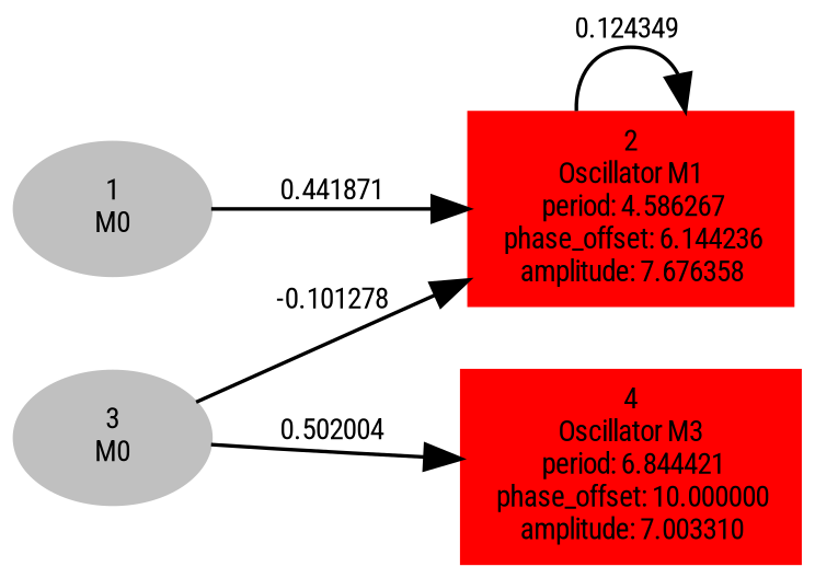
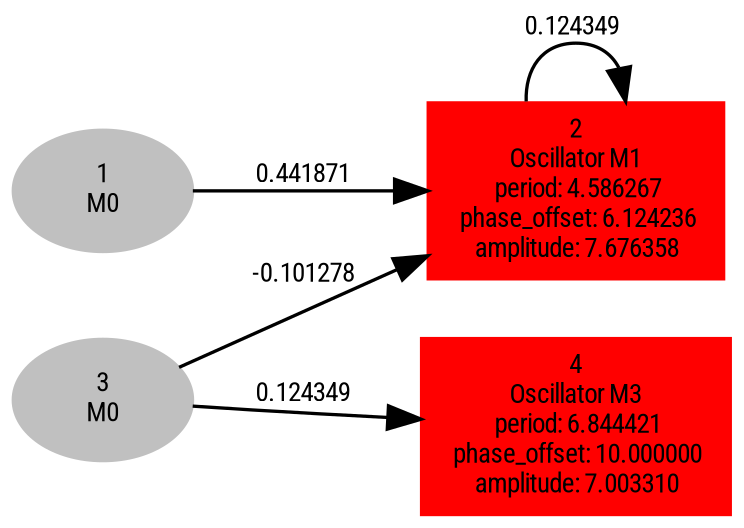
  digraph {
    fontname="Roboto Condensed"
    forcelabels=true
    rankdir=LR
    node [color=grey fontname="Roboto Condensed" fontsize=8 style=filled]
    edge [fontname="Roboto Condensed" fontsize=8]
    n1 [label=<1<BR/>M0>]
-   n2 [color=red label=<2<BR />Oscillator M1<BR /> period: 4.586267<BR /> phase_offset: 6.144236<BR /> amplitude: 7.676358> shape=box]
+   n2 [color=red label=<2<BR />Oscillator M1<BR /> period: 4.586267<BR /> phase_offset: 6.124236<BR /> amplitude: 7.676358> shape=box]
    n3 [label=<3<BR/>M0>]
    n4 [color=red label=<4<BR />Oscillator M3<BR /> period: 6.844421<BR /> phase_offset: 10.000000<BR /> amplitude: 7.003310> shape=box]
    n1 -> n2 [label="0.441871 "]
    n2 -> n2 [label="0.124349 "]
    n3 -> n2 [label="-0.101278 "]
-   n3 -> n4 [label="0.502004 "]
+   n3 -> n4 [label="0.124349 "]
  }
